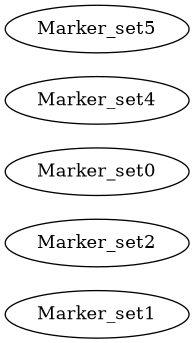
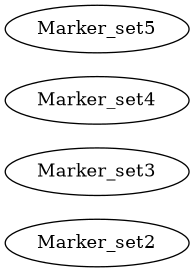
  digraph {
    rankdir=LR
-   Marker_set1
    Marker_set2
-   Marker_set3 [label=Marker_set0]
+   Marker_set3
    Marker_set4
    Marker_set5
  }
